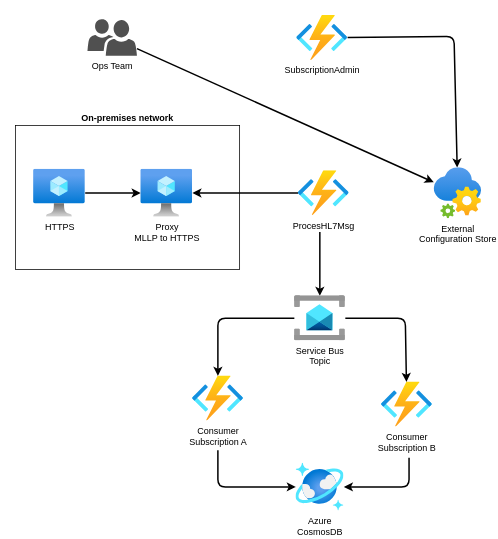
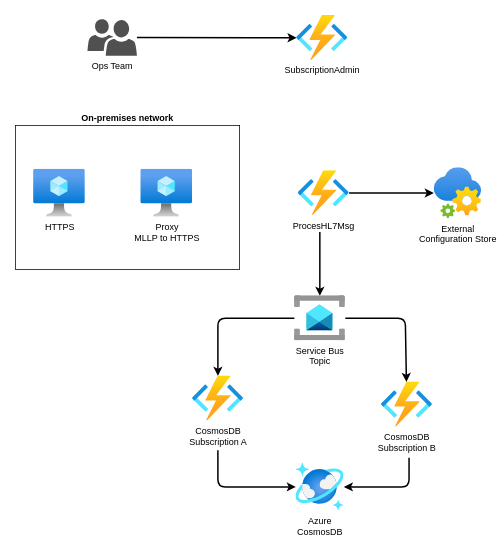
  <mxCell id="0" />
  <mxCell id="1" parent="0" />
- <mxCell id="2" style="edgeStyle=none;html=1;strokeColor=#000000;strokeWidth=2;fontColor=#000000;" edge="1" parent="1" source="4" target="19"><mxGeometry relative="1" as="geometry" /></mxCell>
+ <mxCell id="2" style="edgeStyle=none;html=1;strokeColor=#000000;strokeWidth=2;fontColor=#000000;" edge="1" parent="1" source="4" target="7"><mxGeometry relative="1" as="geometry" /></mxCell>
  <mxCell id="3" style="edgeStyle=none;html=1;strokeColor=#000000;strokeWidth=2;fontColor=#000000;" edge="1" parent="1" target="10"><mxGeometry relative="1" as="geometry"><mxPoint x="426" y="309" as="sourcePoint" /></mxGeometry></mxCell>
  <mxCell id="4" value="ProcesHL7Msg" style="aspect=fixed;html=1;points=[];align=center;image;fontSize=12;image=img/lib/azure2/iot/Function_Apps.svg;fontColor=#000000;labelBackgroundColor=none;" parent="1" vertex="1"><mxGeometry x="397" y="227" width="68" height="60" as="geometry" /></mxCell>
- <mxCell id="5" style="edgeStyle=none;html=1;strokeColor=#000000;strokeWidth=2;fontColor=#000000;" edge="1" parent="1" source="6" target="7"><mxGeometry relative="1" as="geometry"><Array as="points"><mxPoint x="605" y="48" /></Array></mxGeometry></mxCell>
  <mxCell id="6" value="SubscriptionAdmin" style="aspect=fixed;html=1;points=[];align=center;image;fontSize=12;image=img/lib/azure2/iot/Function_Apps.svg;fontColor=#000000;labelBackgroundColor=none;" parent="1" vertex="1"><mxGeometry x="395" y="20" width="68" height="60" as="geometry" /></mxCell>
  <mxCell id="7" value="External&lt;br&gt;Configuration Store" style="aspect=fixed;html=1;points=[];align=center;image;fontSize=12;image=img/lib/azure2/integration/App_Configuration.svg;fontColor=#000000;labelBackgroundColor=none;" parent="1" vertex="1"><mxGeometry x="578" y="223" width="64" height="68" as="geometry" /></mxCell>
  <mxCell id="8" style="edgeStyle=none;html=1;strokeColor=#000000;strokeWidth=2;fontColor=#000000;" edge="1" parent="1" source="10" target="12"><mxGeometry relative="1" as="geometry"><Array as="points"><mxPoint x="290" y="424" /></Array></mxGeometry></mxCell>
  <mxCell id="9" style="edgeStyle=none;html=1;strokeColor=#000000;strokeWidth=2;fontColor=#000000;" edge="1" parent="1" source="10" target="14"><mxGeometry relative="1" as="geometry"><Array as="points"><mxPoint x="540" y="424" /></Array></mxGeometry></mxCell>
  <mxCell id="10" value="Service Bus&lt;br&gt;Topic" style="aspect=fixed;html=1;points=[];align=center;image;fontSize=12;image=img/lib/azure2/integration/Service_Bus.svg;fontColor=#000000;labelBackgroundColor=none;" parent="1" vertex="1"><mxGeometry x="392" y="394" width="68" height="60" as="geometry" /></mxCell>
  <mxCell id="11" style="edgeStyle=none;html=1;strokeColor=#000000;strokeWidth=2;fontColor=#000000;" edge="1" parent="1" target="15"><mxGeometry relative="1" as="geometry"><mxPoint x="290" y="600" as="sourcePoint" /><Array as="points"><mxPoint x="290" y="649" /></Array></mxGeometry></mxCell>
- <mxCell id="12" value="Consumer&lt;br&gt;Subscription A" style="aspect=fixed;html=1;points=[];align=center;image;fontSize=12;image=img/lib/azure2/iot/Function_Apps.svg;fontColor=#000000;labelBackgroundColor=none;" parent="1" vertex="1"><mxGeometry x="256" y="501" width="68" height="60" as="geometry" /></mxCell>
+ <mxCell id="12" value="CosmosDB&lt;br&gt;Subscription A" style="aspect=fixed;html=1;points=[];align=center;image;fontSize=12;image=img/lib/azure2/iot/Function_Apps.svg;fontColor=#000000;labelBackgroundColor=none;" parent="1" vertex="1"><mxGeometry x="256" y="501" width="68" height="60" as="geometry" /></mxCell>
  <mxCell id="13" style="edgeStyle=none;html=1;strokeColor=#000000;strokeWidth=2;fontColor=#000000;" edge="1" parent="1" target="15"><mxGeometry relative="1" as="geometry"><mxPoint x="545" y="610" as="sourcePoint" /><Array as="points"><mxPoint x="545" y="649" /></Array></mxGeometry></mxCell>
- <mxCell id="14" value="Consumer&lt;br&gt;Subscription B" style="aspect=fixed;html=1;points=[];align=center;image;fontSize=12;image=img/lib/azure2/iot/Function_Apps.svg;fontColor=#000000;labelBackgroundColor=none;" parent="1" vertex="1"><mxGeometry x="508" y="509" width="68" height="60" as="geometry" /></mxCell>
+ <mxCell id="14" value="CosmosDB&lt;br&gt;Subscription B" style="aspect=fixed;html=1;points=[];align=center;image;fontSize=12;image=img/lib/azure2/iot/Function_Apps.svg;fontColor=#000000;labelBackgroundColor=none;" parent="1" vertex="1"><mxGeometry x="508" y="509" width="68" height="60" as="geometry" /></mxCell>
  <mxCell id="15" value="Azure&lt;br&gt;CosmosDB" style="aspect=fixed;html=1;points=[];align=center;image;fontSize=12;image=img/lib/azure2/databases/Azure_Cosmos_DB.svg;fontColor=#000000;labelBackgroundColor=none;" parent="1" vertex="1"><mxGeometry x="394" y="617" width="64" height="64" as="geometry" /></mxCell>
  <mxCell id="16" value="On-premises network" style="rounded=0;whiteSpace=wrap;html=1;labelBackgroundColor=none;fontColor=#000000;strokeColor=#000000;fillColor=none;fontStyle=1;labelPosition=center;verticalLabelPosition=top;align=center;verticalAlign=bottom;" vertex="1" parent="1"><mxGeometry x="20" y="167" width="299" height="192" as="geometry" /></mxCell>
- <mxCell id="17" value="" style="edgeStyle=none;html=1;strokeColor=#000000;fontColor=#000000;strokeWidth=2;" edge="1" parent="1" source="18" target="19"><mxGeometry relative="1" as="geometry" /></mxCell>
  <mxCell id="18" value="HTTPS" style="aspect=fixed;html=1;points=[];align=center;image;fontSize=12;image=img/lib/azure2/compute/Virtual_Machine.svg;labelBackgroundColor=none;strokeColor=#000000;fontColor=#000000;fillColor=none;" vertex="1" parent="1"><mxGeometry x="44" y="225" width="69" height="64" as="geometry" /></mxCell>
  <mxCell id="19" value="Proxy&lt;br&gt;MLLP to HTTPS" style="aspect=fixed;html=1;points=[];align=center;image;fontSize=12;image=img/lib/azure2/compute/Virtual_Machine.svg;labelBackgroundColor=none;strokeColor=#000000;fontColor=#000000;fillColor=none;" vertex="1" parent="1"><mxGeometry x="187" y="225" width="69" height="64" as="geometry" /></mxCell>
- <mxCell id="20" style="edgeStyle=none;html=1;strokeColor=#000000;strokeWidth=2;fontColor=#000000;" edge="1" parent="1" source="21" target="7"><mxGeometry relative="1" as="geometry" /></mxCell>
+ <mxCell id="20" style="edgeStyle=none;html=1;strokeColor=#000000;strokeWidth=2;fontColor=#000000;" edge="1" parent="1" source="21" target="6"><mxGeometry relative="1" as="geometry" /></mxCell>
  <mxCell id="21" value="Ops Team" style="sketch=0;pointerEvents=1;shadow=0;dashed=0;html=1;strokeColor=none;labelPosition=center;verticalLabelPosition=bottom;verticalAlign=top;align=center;fillColor=#505050;shape=mxgraph.mscae.intune.user_group;labelBackgroundColor=none;fontColor=#000000;" vertex="1" parent="1"><mxGeometry x="116" y="25" width="66" height="49" as="geometry" /></mxCell>
